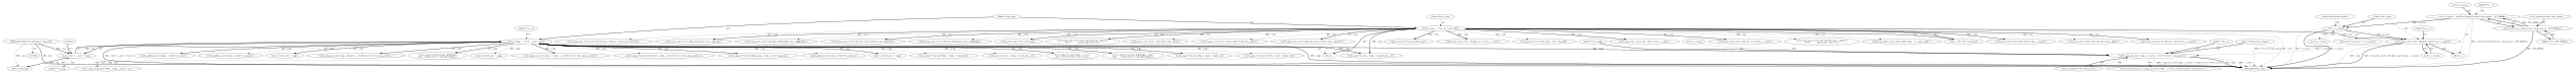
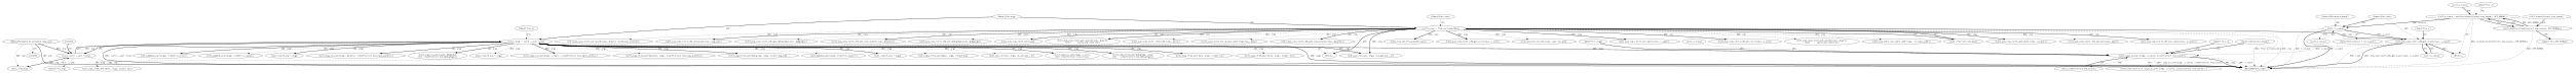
  digraph {
    fontname="Source Code Pro"
    node [fontname="Source Code Pro"]
    edge [fontname="Source Code Pro" style=bold]
    n1 [label="(Call,copy_to_user(argp, u.xsave, sizeof(struct kvm_xsave)))"]
    n2 [label="(ControlStructure,if (copy_to_user(argp, u.xsave, sizeof(struct kvm_xsave))))"]
    n3 [label="(MethodReturn,long)"]
    n4 [label="(Call,sizeof(struct kvm_xsave))"]
    n5 [label="(Call,*argp = (void __user *)arg)"]
    n6 [label="(Call,(void __user *)arg)"]
    n7 [label="(Call,memdup_user(argp, sizeof(*u.xcrs)))"]
    n8 [label="(Call,msr_io(vcpu, argp, do_set_msr, 0))"]
    n9 [label="(Call,copy_to_user(argp, u.xcrs,\n\t\t\t\t sizeof(struct kvm_xcrs)))"]
    n10 [label="(Call,copy_from_user(&dbgregs, argp,\n\t\t\t\t   sizeof(struct kvm_debugregs)))"]
    n11 [label="(Call,copy_from_user(&va, argp, sizeof va))"]
    n12 [label="(Block,)"]
    n13 [label="(Call,copy_from_user(&irq, argp, sizeof irq))"]
    n14 [label="(Call,memdup_user(argp, sizeof(*u.xsave)))"]
    n15 [label="(Call,*cpuid_arg = argp)"]
    n16 [label="(Call,copy_to_user(argp, &events, sizeof(struct kvm_vcpu_events)))"]
    n17 [label="(Call,copy_to_user(argp, &dbgregs,\n\t\t\t\t sizeof(struct kvm_debugregs)))"]
    n18 [label="(Call,*cpuid_arg = argp)"]
    n19 [label="(Call,msr_io(vcpu, argp, kvm_get_msr, 1))"]
    n20 [label="(Call,copy_to_user(argp, u.lapic, sizeof(struct kvm_lapic_state)))"]
    n21 [label="(Call,copy_from_user(&events, argp, sizeof(struct kvm_vcpu_events)))"]
    n22 [label="(Call,copy_from_user(&mcg_cap, argp, sizeof mcg_cap))"]
    n23 [label="(Call,memdup_user(argp, sizeof(*u.lapic)))"]
    n24 [label="(Call,*cpuid_arg = argp)"]
    n25 [label="(Call,copy_from_user(&mce, argp, sizeof mce))"]
    n26 [label="(Identifier,arg)"]
    n27 [label="(Call,(u32)arg)"]
    n28 [label="(Call,copy_from_user(&tac, argp, sizeof tac))"]
    n29 [label="(MethodParameterIn,unsigned long arg)"]
    1000100
    n31 [label="(Call,kvm_vcpu_ioctl_x86_get_xsave(vcpu, u.xsave))"]
    n32 [label="(Block,)"]
    n33 [label="(Call,u.xsave)"]
    n34 [label="(Call,*vcpu = filp->private_data)"]
    n35 [label="(Call,kvm_vcpu_ioctl_x86_set_mce(vcpu, &mce))"]
    n36 [label="(Call,kvm_vcpu_ioctl_x86_set_xsave(vcpu, u.xsave))"]
    n37 [label="(Call,kvm_vcpu_ioctl_set_cpuid(vcpu, &cpuid, cpuid_arg->entries))"]
    n38 [label="(Call,kvm_vcpu_ioctl_x86_setup_mce(vcpu, mcg_cap))"]
    n39 [label="(Call,kvm_vcpu_ioctl_x86_get_debugregs(vcpu, &dbgregs))"]
    n40 [label="(Call,kvm_vcpu_ioctl_x86_set_debugregs(vcpu, &dbgregs))"]
    n41 [label="(Call,kvm_vcpu_ioctl_nmi(vcpu))"]
    n42 [label="(Call,kvm_vcpu_ioctl_get_cpuid2(vcpu, &cpuid,\n\t\t\t\t\t      cpuid_arg->entries))"]
    n43 [label="(Call,kvm_vcpu_ioctl_interrupt(vcpu, &irq))"]
    n44 [label="(Call,vcpu_ioctl_tpr_access_reporting(vcpu, &tac))"]
    n45 [label="(Call,kvm_vcpu_ioctl_x86_get_vcpu_events(vcpu, &events))"]
    n46 [label="(Call,kvm_set_filp_paused(vcpu))"]
    n47 [label="(Call,kvm_vcpu_ioctl_x86_set_vcpu_events(vcpu, &events))"]
    n48 [label="(Call,kvm_vcpu_ioctl_x86_get_xcrs(vcpu, u.xcrs))"]
    n49 [label="(Call,kvm_set_tsc_khz(vcpu, user_tsc_khz))"]
    n50 [label="(Call,kvm_vcpu_ioctl_set_lapic(vcpu, u.lapic))"]
    n51 [label="(Call,kvm_vcpu_ioctl_x86_set_xcrs(vcpu, u.xcrs))"]
    n52 [label="(Call,kvm_vcpu_ioctl_set_cpuid2(vcpu, &cpuid,\n\t\t\t\t\t      cpuid_arg->entries))"]
    n53 [label="(Call,kvm_lapic_set_vapic_addr(vcpu, va.vapic_addr))"]
    n54 [label="(Call,filp->private_data)"]
    n55 [label="(Call,kvm_vcpu_ioctl_get_lapic(vcpu, u.lapic))"]
    n56 [label="(Call,!u.xsave)"]
    n57 [label="(Call,u.xsave)"]
    n58 [label="(ControlStructure,if (!u.xsave))"]
    n59 [label="(Call,u.xsave = kzalloc(sizeof(struct kvm_xsave), GFP_KERNEL))"]
    n60 [label="(Call,kzalloc(sizeof(struct mcg_xsave), GFP_KERNEL))"]
    n61 [label="(Identifier,GFP_KERNEL)"]
    n62 [label="(Identifier,argp)"]
    n63 [label="(Call,u.xsave)"]
    n64 [label="(Identifier,argp)"]
    n65 [label="(Identifier,r)"]
    n66 [label="(Identifier,u)"]
    n67 [label="(Call,sizeof(struct kvm_xsave))"]
    n68 [label="(Identifier,r)"]
    n69 [label="(Identifier,vcpu)"]
    n70 [label="(Identifier,r)"]
    n71 [label="(ControlStructure,break;)"]
    n72 [label="(ControlStructure,break;)"]
    n73 [label="(Identifier,vcpu)"]
    n74 [label="(Call,u.xsave)"]
    n75 [label=1000815]
    n1 -> n2 [label="AST: " style=dashed]
    n1 -> n3 [label="DDG: u.xsave" style=dashed]
    n1 -> n3 [label="DDG: copy_to_user(argp, u.xsave, sizeof(struct kvm_xsave))" style=dashed]
    n1 -> n3 [label="DDG: argp"]
    n1 -> n4 [label="CFG: " style=dashed]
    n4 -> n1 [label="AST: "]
    n5 -> n1 [label="DDG: argp"]
    n5 -> n3 [label="DDG: (void __user *)arg"]
    n5 -> n3 [label="DDG: argp"]
    n5 -> n6 [label="CFG: "]
    n5 -> n7 [label="DDG: argp"]
    n5 -> n8 [label="DDG: argp" style=dashed]
    n5 -> n9 [label="DDG: argp"]
    n5 -> n10 [label="DDG: argp"]
    n5 -> n11 [label="DDG: argp"]
    n5 -> n12 [label="AST: " style=dashed]
-   n5 -> n13 [label="DDG: argp" style=dashed]
+   n47 -> n13 [label="DDG: argp" style=dashed]
    n5 -> n14 [label="DDG: argp" style=dashed]
    n5 -> n15 [label="DDG: argp"]
    n5 -> n16 [label="DDG: argp"]
    n5 -> n17 [label="DDG: argp"]
    n5 -> n18 [label="DDG: argp" style=dashed]
    n5 -> n19 [label="DDG: argp"]
    n5 -> n20 [label="DDG: argp"]
    n5 -> n21 [label="DDG: argp" style=dashed]
    n5 -> n22 [label="DDG: argp"]
    n5 -> n23 [label="DDG: argp" style=dashed]
    n5 -> n24 [label="DDG: argp"]
    n5 -> n25 [label="DDG: argp" style=dashed]
    n6 -> n3 [label="DDG: arg" style=dashed]
    n6 -> n5 [label="AST: "]
    n6 -> n5 [label="DDG: arg" style=dashed]
    n6 -> n26 [label="CFG: " style=dashed]
    n6 -> n27 [label="DDG: arg"]
    n13 -> n28 [label="DDG: argp" style=dashed]
    n26 -> n6 [label="AST: " style=dashed]
    n29 -> n3 [label="DDG: arg"]
    n29 -> n6 [label="DDG: arg"]
    n29 -> n27 [label="DDG: arg" style=dashed]
    n29 -> 1000100 [label="AST: " style=dashed]
    n31 -> n1 [label="DDG: u.xsave" style=dashed]
    n31 -> n3 [label="DDG: vcpu" style=dashed]
    n31 -> n3 [label="DDG: kvm_vcpu_ioctl_x86_get_xsave(vcpu, u.xsave)"]
    n31 -> n32 [label="AST: "]
    n31 -> n33 [label="CFG: "]
    n33 -> n31 [label="AST: "]
    n34 -> n3 [label="DDG: filp->private_data" style=dashed]
    n34 -> n3 [label="DDG: vcpu" style=dashed]
    n34 -> n12 [label="AST: "]
    n34 -> n19 [label="DDG: vcpu"]
    n34 -> n31 [label="DDG: vcpu"]
    n34 -> n35 [label="DDG: vcpu" style=dashed]
    n34 -> n36 [label="DDG: vcpu"]
    n34 -> n37 [label="DDG: vcpu" style=dashed]
    n34 -> n38 [label="DDG: vcpu"]
    n34 -> n39 [label="DDG: vcpu" style=dashed]
    n34 -> n40 [label="DDG: vcpu" style=dashed]
    n34 -> n41 [label="DDG: vcpu"]
    n34 -> n42 [label="DDG: vcpu"]
    n34 -> n43 [label="DDG: vcpu" style=dashed]
    n34 -> n44 [label="DDG: vcpu" style=dashed]
    n34 -> n45 [label="DDG: vcpu"]
    n34 -> n46 [label="DDG: vcpu"]
    n34 -> n47 [label="DDG: vcpu"]
    n34 -> n48 [label="DDG: vcpu"]
    n34 -> n49 [label="DDG: vcpu" style=dashed]
    n34 -> n50 [label="DDG: vcpu"]
    n34 -> n51 [label="DDG: vcpu"]
    n34 -> n52 [label="DDG: vcpu" style=dashed]
    n34 -> n53 [label="DDG: vcpu" style=dashed]
    n34 -> n54 [label="CFG: "]
    n34 -> n55 [label="DDG: vcpu"]
    n54 -> n34 [label="AST: "]
    n56 -> n3 [label="DDG: !u.xsave" style=dashed]
    n56 -> n3 [label="DDG: u.xsave"]
    n56 -> n31 [label="DDG: u.xsave"]
    n56 -> n57 [label="CFG: " style=dashed]
    n56 -> n58 [label="AST: " style=dashed]
    n57 -> n56 [label="AST: " style=dashed]
    n59 -> n3 [label="DDG: kzalloc(sizeof(struct kvm_xsave), GFP_KERNEL)" style=dashed]
    n59 -> n32 [label="AST: " style=dashed]
    n59 -> n56 [label="DDG: u.xsave"]
    n59 -> n60 [label="CFG: "]
-   n60 -> n3 [label="DDG: GFP_KERNEL"]
+   n60 -> n3 [label="DDG: GFP_KERNEL" style=dashed]
    n60 -> n59 [label="AST: "]
    n60 -> n59 [label="DDG: GFP_KERNEL"]
    n60 -> n61 [label="CFG: "]
-   n61 -> n60 [label="AST: "]
    n62 -> n1 [label="AST: "]
    n63 -> n59 [label="AST: "]
    n64 -> n5 [label="AST: "]
    n64 -> n34 [label="CFG: "]
    n65 -> n1 [label="CFG: "]
    n66 -> n5 [label="CFG: " style=dashed]
    n67 -> n60 [label="AST: "]
    n68 -> n31 [label="CFG: "]
    n69 -> n31 [label="AST: " style=dashed]
    n69 -> n56 [label="CFG: "]
    n70 -> n59 [label="CFG: " style=dashed]
    n71 -> n56 [label="CFG: " style=dashed]
    n72 -> n1 [label="CFG: "]
    n73 -> n34 [label="AST: " style=dashed]
    n74 -> n1 [label="AST: " style=dashed]
    n75 -> n6 [label="AST: "]
  }
